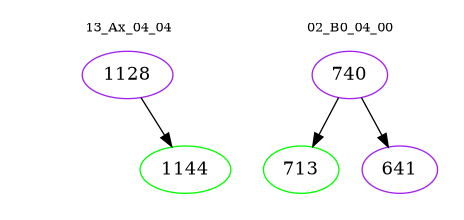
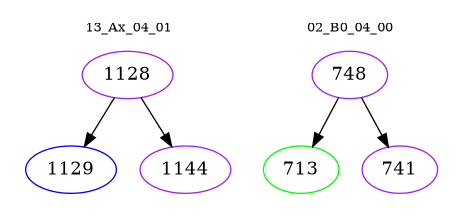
  digraph {
    node [color=purple]
    edge [color=black]
    n1 [label=1128]
-   n3 [color=green label=1144]
-   n4 [label=740]
+   n2 [color=blue label=1129]
+   n3 [label=1144]
+   n4 [label=748]
    n5 [color=green label=713]
-   n6 [label=641]
+   n6 [label=741]
    subgraph cluster_1 {
      color=white
      fontsize=10
-     label="13_Ax_04_04"
+     label="13_Ax_04_01"
      n1
+     n2
      n3
    }
    subgraph cluster_2 {
      color=white
      fontsize=10
      label="02_B0_04_00"
      n4
      n5
      n6
    }
+   n1 -> n2
    n1 -> n3
    n4 -> n5
    n4 -> n6
  }
